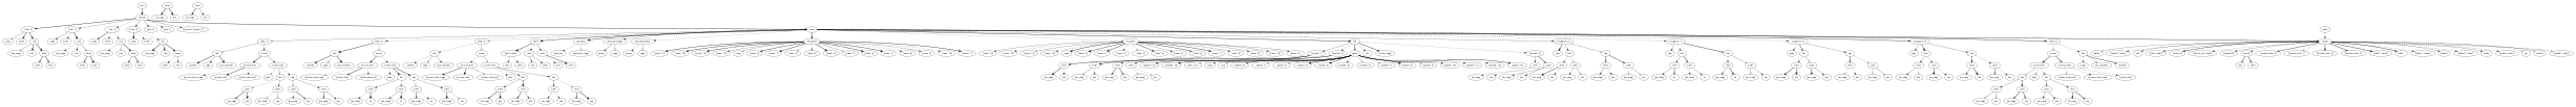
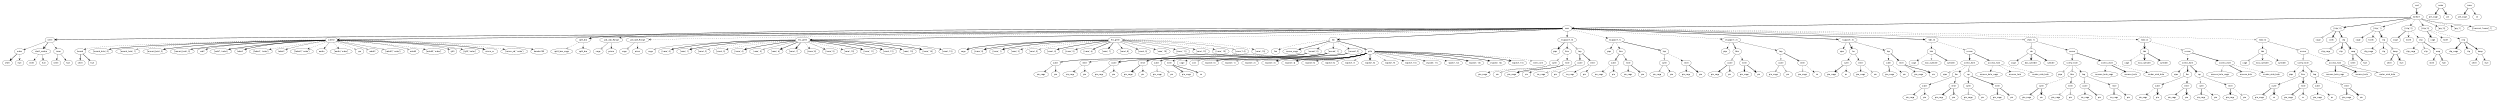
  digraph {
    fontname=Roboto
    node [fontname=Roboto]
    edge [arrowhead=normal fontname=Roboto style=bold]
    n1 [label=root]
    n2 [label=bottom]
    n3 [label=main]
    n4 [label="\('clip',\ 0\)"]
    n5 [label="\('clip',\ 1\)"]
    n6 [label="\('clip',\ 2\)"]
    n7 [label="\('clip',\ 3\)"]
    n8 [label="\('pry',\ 0\)"]
    n9 [label="\('pry',\ 1\)"]
    n10 [label="\(\('version',\ 'lower'\),\ 1\)"]
    n11 [label=shell]
    n12 [label=outline]
    n13 [label=split_box]
    n14 [label=usb_usb_flange]
    n15 [label=usb_rj45_flange]
    n16 [label=rhs_grille]
    n17 [label=lhs_grille]
    n18 [label=fan]
    n19 [label="\('support',\ 0\)"]
    n20 [label="\('support',\ 1\)"]
    n21 [label="\('support',\ 2\)"]
    n22 [label="\('support',\ 3\)"]
    n23 [label="\('tab',\ 0\)"]
    n24 [label="\('tab',\ 1\)"]
    n25 [label="\('tab',\ 2\)"]
    n26 [label="\('tab',\ 3\)"]
    n27 [label=cage]
    n28 [label=tooth]
    n29 [label=clip]
    n30 [label=cage]
    n31 [label=tooth]
    n32 [label=clip]
    n33 [label=cage]
    n34 [label=tooth]
    n35 [label=clip]
    n36 [label=cage]
    n37 [label=tooth]
    n38 [label=clip]
    n39 [label=outer]
    n40 [label=shell_centre]
    n41 [label=inner]
    n42 [label=board]
    n43 [label="\('mount_hole',\ 0\)"]
    n44 [label="\('mount_hole',\ 1\)"]
    n45 [label="\('mount_hole',\ 2\)"]
    n46 [label="\('mount_hole',\ 3\)"]
    n47 [label=usbC]
    n48 [label="\('usbC',\ 'outer'\)"]
    n49 [label=hdmi1]
    n50 [label="\('hdmi1',\ 'outer'\)"]
    n51 [label=hdmi2]
    n52 [label="\('hdmi2',\ 'outer'\)"]
    n53 [label=audio]
    n54 [label="\('audio',\ 'outer'\)"]
    n55 [label=cpu]
    n56 [label=usbA2]
    n57 [label="\('usbA2',\ 'outer'\)"]
    n58 [label=usbA3]
    n59 [label="\('usbA3',\ 'outer'\)"]
    n60 [label=rj45]
    n61 [label="\('rj45',\ 'outer'\)"]
    n62 [label=micro_sd]
    n63 [label="\('micro_sd',\ 'outer'\)"]
    n64 [label=header100]
    n65 [label=split_box_cage]
    n66 [label=split_box]
    n67 [label=cage]
    n68 [label=prism]
    n69 [label=cage]
    n70 [label=prism]
    n71 [label=cage]
    n72 [label="\('vane',\ 0\)"]
    n73 [label="\('vane',\ 1\)"]
    n74 [label="\('vane',\ 2\)"]
    n75 [label="\('vane',\ 3\)"]
    n76 [label="\('vane',\ 4\)"]
    n77 [label="\('vane',\ 5\)"]
    n78 [label="\('vane',\ 6\)"]
    n79 [label="\('vane',\ 7\)"]
    n80 [label="\('vane',\ 8\)"]
    n81 [label="\('vane',\ 9\)"]
    n82 [label="\('vane',\ 10\)"]
    n83 [label="\('vane',\ 11\)"]
    n84 [label="\('vane',\ 12\)"]
    n85 [label="\('vane',\ 13\)"]
    n86 [label="\('vane',\ 14\)"]
    n87 [label="\('vane',\ 15\)"]
    n88 [label=cage]
    n89 [label="\('vane',\ 0\)"]
    n90 [label="\('vane',\ 1\)"]
    n91 [label="\('vane',\ 2\)"]
    n92 [label="\('vane',\ 3\)"]
    n93 [label="\('vane',\ 4\)"]
    n94 [label="\('vane',\ 5\)"]
    n95 [label="\('vane',\ 6\)"]
    n96 [label="\('vane',\ 7\)"]
    n97 [label="\('vane',\ 8\)"]
    n98 [label="\('vane',\ 9\)"]
    n99 [label="\('vane',\ 10\)"]
    n100 [label="\('vane',\ 11\)"]
    n101 [label="\('vane',\ 12\)"]
    n102 [label="\('vane',\ 13\)"]
    n103 [label="\('vane',\ 14\)"]
    n104 [label="\('vane',\ 15\)"]
    n105 [label=fan]
    n106 [label=screw_cage]
    n107 [label="\('mount',\ 0\)"]
    n108 [label="\('mount',\ 1\)"]
    n109 [label="\('mount',\ 2\)"]
    n110 [label=grille]
    n111 [label=pipe]
    n112 [label=thru]
    n113 [label=tap]
    n114 [label=pipe]
    n115 [label=thru]
    n116 [label=tap]
    n117 [label=pipe]
    n118 [label=thru]
    n119 [label=tap]
    n120 [label=pipe]
    n121 [label=thru]
    n122 [label=tap]
    n123 [label=tab]
    n124 [label=screw]
    n125 [label=tab]
    n126 [label=screw]
    n127 [label=tab]
    n128 [label=screw]
    n129 [label=tab]
    n130 [label=screw]
    n131 [label=shell]
    n132 [label=hull]
    n133 [label=shell]
    n134 [label=hull]
    n135 [label=shell]
    n136 [label=hull]
    n137 [label=shell]
    n138 [label=hull]
    n139 [label=outer]
    n140 [label=inner]
    n141 [label=outer]
    n142 [label=inner]
    n143 [label=outer]
    n144 [label=inner]
    n145 [label=cage]
    n146 [label=core]
    n147 [label="\('spoke',\ 0\)"]
    n148 [label="\('spoke',\ 1\)"]
    n149 [label="\('spoke',\ 2\)"]
    n150 [label="\('spoke',\ 3\)"]
    n151 [label="\('spoke',\ 4\)"]
    n152 [label="\('spoke',\ 5\)"]
    n153 [label="\('spoke',\ 6\)"]
    n154 [label="\('spoke',\ 7\)"]
    n155 [label="\('spoke',\ 8\)"]
    n156 [label="\('spoke',\ 9\)"]
    n157 [label="\('spoke',\ 10\)"]
    n158 [label="\('spoke',\ 11\)"]
    n159 [label="\('spoke',\ 12\)"]
    n160 [label="\('spoke',\ 13\)"]
    n161 [label="\('spoke',\ 14\)"]
    n162 [label="\('spoke',\ 15\)"]
    n163 [label=inner_core]
    n164 [label=pie_cage]
    n165 [label=pie]
    n166 [label=pie_cage]
    n167 [label=pie]
    n168 [label=pie_cage]
    n169 [label=pie]
    n170 [label=pie_cage]
    n171 [label=pie]
    n172 [label=pie_cage]
    n173 [label=pie]
    n174 [label=pie_cage]
    n175 [label=pie]
    n176 [label=outer]
    n177 [label=pie_cage]
    n178 [label=pie]
    n179 [label=inner]
    n180 [label=pie_cage]
    n181 [label=pie]
    n182 [label=outer]
    n183 [label=inner]
    n184 [label=outer]
    n185 [label=inner]
    n186 [label=pie_cage]
    n187 [label=pie]
    n188 [label=pie_cage]
    n189 [label=pie]
    n190 [label=pie_cage]
    n191 [label=pie]
    n192 [label=pie_cage]
    n193 [label=pie]
    n194 [label=outer]
    n195 [label=inner]
    n196 [label=outer]
    n197 [label=inner]
    n198 [label=pie_cage]
    n199 [label=pie]
    n200 [label=pie_cage]
    n201 [label=pie]
    n202 [label=pie_cage]
    n203 [label=pie]
    n204 [label=pie_cage]
    n205 [label=pie]
    n206 [label=outer]
    n207 [label=inner]
    n208 [label=outer]
    n209 [label=inner]
    n210 [label=pie_cage]
    n211 [label=pie]
    n212 [label=pie_cage]
    n213 [label=pie]
    n214 [label=pie_cage]
    n215 [label=pie]
    n216 [label=pie_cage]
    n217 [label=pie]
    n218 [label=outer]
    n219 [label=inner]
    n220 [label=outer]
    n221 [label=inner]
    n222 [label=pie_cage]
    n223 [label=pie]
    n224 [label=pie_cage]
    n225 [label=pie]
    n226 [label=pie_cage]
    n227 [label=pie]
    n228 [label=pie_cage]
    n229 [label=pie]
    n230 [label=cage]
    n231 [label=box_cylinder]
    n232 [label=cylinder]
    n233 [label=screw_hole]
    n234 [label=access_hole]
    n235 [label=pipe]
    n236 [label=thru]
    n237 [label=tap]
    n238 [label=access_hole_cage]
    n239 [label=access_hole]
    n240 [label=couter_sink_hole]
    n241 [label=outer]
    n242 [label=inner]
    n243 [label=outer]
    n244 [label=inner]
    n245 [label=pie_cage]
    n246 [label=pie]
    n247 [label=pie_cage]
    n248 [label=pie]
    n249 [label=pie_cage]
    n250 [label=pie]
    n251 [label=pie_cage]
    n252 [label=pie]
    n253 [label=cage]
    n254 [label=box_cylinder]
    n255 [label=cylinder]
    n256 [label=screw_hole]
    n257 [label=access_hole]
    n258 [label=pipe]
    n259 [label=thru]
    n260 [label=tap]
    n261 [label=access_hole_cage]
    n262 [label=access_hole]
    n263 [label=couter_sink_hole]
    n264 [label=outer]
    n265 [label=inner]
    n266 [label=outer]
    n267 [label=inner]
    n268 [label=pie_cage]
    n269 [label=pie]
    n270 [label=pie_cage]
    n271 [label=pie]
    n272 [label=pie_cage]
    n273 [label=pie]
    n274 [label=pie_cage]
    n275 [label=pie]
    n276 [label=cage]
    n277 [label=box_cylinder]
    n278 [label=cylinder]
    n279 [label=screw_hole]
    n280 [label=access_hole]
    n281 [label=pipe]
    n282 [label=thru]
    n283 [label=tap]
    n284 [label=access_hole_cage]
    n285 [label=access_hole]
    n286 [label=couter_sink_hole]
    n287 [label=outer]
    n288 [label=inner]
    n289 [label=outer]
    n290 [label=inner]
    n291 [label=pie_cage]
    n292 [label=pie]
    n293 [label=pie_cage]
    n294 [label=pie]
    n295 [label=pie_cage]
    n296 [label=pie]
    n297 [label=pie_cage]
    n298 [label=pie]
    n299 [label=cage]
    n300 [label=box_cylinder]
    n301 [label=cylinder]
    n302 [label=screw_hole]
    n303 [label=access_hole]
    n304 [label=pipe]
    n305 [label=thru]
    n306 [label=tap]
    n307 [label=access_hole_cage]
    n308 [label=access_hole]
    n309 [label=couter_sink_hole]
    n310 [label=outer]
    n311 [label=inner]
    n312 [label=outer]
    n313 [label=inner]
    n314 [label=pie_cage]
    n315 [label=pie]
    n316 [label=pie_cage]
    n317 [label=pie]
    n318 [label=pie_cage]
    n319 [label=pie]
    n320 [label=pie_cage]
    n321 [label=pie]
    n322 [label=clip_cage]
    n323 [label=clip]
    n324 [label=keep]
    n325 [label=shell]
    n326 [label=hull]
    n327 [label=clip_cage]
    n328 [label=clip]
    n329 [label=keep]
    n330 [label=shell]
    n331 [label=hull]
    n332 [label=clip_cage]
    n333 [label=clip]
    n334 [label=keep]
    n335 [label=shell]
    n336 [label=hull]
    n337 [label=clip_cage]
    n338 [label=clip]
    n339 [label=keep]
    n340 [label=shell]
    n341 [label=hull]
    n1 -> n2 [arrowhead=vee]
    n2 -> n3 [arrowhead=vee]
    n2 -> n4
    n2 -> n5 [style=solid]
    n2 -> n6 [arrowhead=vee style=dashed]
    n2 -> n7 [arrowhead=vee style=solid]
    n2 -> n8 [arrowhead=vee style=solid]
    n2 -> n9 [style=dashed]
    n2 -> n10 [arrowhead=vee style=solid]
    n3 -> n11 [arrowhead=vee]
    n3 -> n12 [arrowhead=vee]
    n3 -> n13 [arrowhead=vee]
    n3 -> n14 [style=solid]
    n3 -> n15 [arrowhead=vee style=dashed]
    n3 -> n16
    n3 -> n17 [arrowhead=onormal style=dashed]
    n3 -> n18 [arrowhead=vee]
    n3 -> n19 [style=solid]
    n3 -> n20 [style=dashed]
    n3 -> n21 [arrowhead=vee style=dashed]
    n3 -> n22
    n3 -> n23
    n3 -> n24 [arrowhead=onormal style=solid]
    n3 -> n25 [style=dashed]
    n3 -> n26 [arrowhead=onormal style=dashed]
    n4 -> n27 [arrowhead=onormal style=solid]
    n4 -> n28
    n4 -> n29
    n5 -> n30 [style=solid]
    n5 -> n31 [arrowhead=vee style=dashed]
    n5 -> n32 [arrowhead=vee]
    n6 -> n33 [arrowhead=onormal]
    n6 -> n34 [arrowhead=vee style=dashed]
    n6 -> n35 [style=dashed]
    n7 -> n36 [arrowhead=vee]
    n7 -> n37 [style=dashed]
    n7 -> n38 [style=dashed]
    n11 -> n39 [style=solid]
    n11 -> n40 [arrowhead=vee]
    n11 -> n41 [style=dashed]
    n12 -> n42 [arrowhead=vee style=dashed]
    n12 -> n43 [arrowhead=onormal]
    n12 -> n44 [arrowhead=onormal style=dashed]
    n12 -> n45
    n12 -> n46 [arrowhead=onormal]
-   n47 -> n12 [style=solid]
+   n12 -> n47 [style=solid]
    n12 -> n48
    n12 -> n49
    n12 -> n50 [style=dashed]
    n12 -> n51 [style=solid]
    n12 -> n52 [arrowhead=vee style=dashed]
    n12 -> n53 [style=solid]
    n12 -> n54 [arrowhead=vee style=dashed]
    n12 -> n55 [arrowhead=onormal style=dashed]
    n12 -> n56 [arrowhead=onormal style=solid]
    n12 -> n57 [arrowhead=onormal style=solid]
    n12 -> n58 [arrowhead=onormal style=solid]
    n12 -> n59 [style=dashed]
    n12 -> n60 [style=solid]
    n12 -> n61 [arrowhead=vee style=solid]
    n12 -> n62
    n12 -> n63 [arrowhead=vee style=dashed]
    n12 -> n64 [arrowhead=vee style=solid]
    n13 -> n65 [arrowhead=onormal style=dashed]
    n13 -> n66 [style=dashed]
    n14 -> n67 [arrowhead=onormal style=solid]
    n14 -> n68 [style=solid]
    n15 -> n69 [arrowhead=onormal style=solid]
    n15 -> n70 [style=dashed]
    n16 -> n71 [arrowhead=onormal style=solid]
    n16 -> n72
    n16 -> n73 [arrowhead=vee]
    n16 -> n74 [arrowhead=onormal style=dashed]
    n16 -> n75 [style=dashed]
    n16 -> n76 [arrowhead=vee]
    n16 -> n77 [arrowhead=onormal style=solid]
    n16 -> n78 [arrowhead=vee]
    n16 -> n79 [arrowhead=vee]
    n16 -> n80 [arrowhead=vee style=dashed]
    n16 -> n81 [arrowhead=vee style=solid]
    n16 -> n82 [arrowhead=vee style=dashed]
    n16 -> n83 [arrowhead=vee]
    n16 -> n84 [arrowhead=vee]
    n16 -> n85
    n16 -> n86 [arrowhead=vee]
    n16 -> n87 [arrowhead=vee style=solid]
    n17 -> n88 [arrowhead=vee]
    n17 -> n89 [arrowhead=vee]
    n17 -> n90 [arrowhead=vee]
    n17 -> n91 [style=dashed]
    n17 -> n92 [arrowhead=onormal style=dashed]
    n17 -> n93
    n17 -> n94 [style=solid]
    n17 -> n95 [arrowhead=onormal]
    n17 -> n96
    n17 -> n97 [style=solid]
    n17 -> n98 [arrowhead=vee style=solid]
    n17 -> n99 [arrowhead=vee style=solid]
    n17 -> n100 [arrowhead=vee style=solid]
    n17 -> n101 [style=solid]
    n17 -> n102 [style=dashed]
    n17 -> n103 [arrowhead=onormal style=solid]
    n17 -> n104 [style=dashed]
    n18 -> n105 [arrowhead=vee style=dashed]
    n18 -> n106
    n18 -> n107 [arrowhead=vee style=dashed]
    n18 -> n108 [arrowhead=vee style=solid]
    n18 -> n109 [arrowhead=vee style=dashed]
    n18 -> n110 [arrowhead=onormal]
    n19 -> n111 [arrowhead=vee]
    n19 -> n112 [arrowhead=vee style=solid]
    n19 -> n113 [arrowhead=onormal style=solid]
    n20 -> n114 [style=solid]
    n20 -> n115 [style=dashed]
    n20 -> n116 [arrowhead=onormal]
    n21 -> n117 [style=dashed]
    n21 -> n118 [arrowhead=onormal]
    n21 -> n119 [arrowhead=vee style=solid]
    n22 -> n120 [arrowhead=vee style=solid]
    n22 -> n121 [arrowhead=vee]
    n22 -> n122 [arrowhead=vee style=solid]
    n23 -> n123 [style=dashed]
    n23 -> n124 [arrowhead=onormal style=dashed]
    n24 -> n125 [arrowhead=onormal style=solid]
    n24 -> n126 [style=solid]
    n25 -> n127 [arrowhead=vee]
    n25 -> n128 [arrowhead=onormal style=dashed]
    n26 -> n129 [style=dashed]
    n26 -> n130 [arrowhead=onormal style=solid]
    n29 -> n322 [arrowhead=onormal style=solid]
    n29 -> n323
    n29 -> n324 [arrowhead=vee]
    n32 -> n327 [style=dashed]
    n32 -> n328 [style=solid]
    n32 -> n329 [arrowhead=onormal style=solid]
    n35 -> n332 [arrowhead=vee style=dashed]
    n35 -> n333 [arrowhead=onormal style=dashed]
    n35 -> n334
    n38 -> n337 [arrowhead=vee]
    n38 -> n338
    n38 -> n339
    n39 -> n131 [arrowhead=vee]
    n39 -> n132 [arrowhead=vee style=dashed]
    n40 -> n133 [style=dashed]
    n40 -> n134 [arrowhead=vee style=solid]
    n41 -> n135 [arrowhead=vee style=solid]
    n41 -> n136 [style=solid]
    n42 -> n137 [arrowhead=onormal]
    n42 -> n138 [arrowhead=onormal]
    n107 -> n139 [arrowhead=onormal]
    n107 -> n140 [style=solid]
    n108 -> n141 [arrowhead=vee]
    n108 -> n142
    n109 -> n143 [arrowhead=onormal]
    n109 -> n144 [arrowhead=vee style=solid]
    n110 -> n145 [arrowhead=vee style=dashed]
    n110 -> n146 [arrowhead=onormal style=solid]
    n110 -> n147 [arrowhead=onormal]
    n110 -> n148 [arrowhead=onormal style=solid]
    n110 -> n149 [arrowhead=onormal style=solid]
    n110 -> n150 [arrowhead=vee]
    n110 -> n151 [arrowhead=vee]
    n110 -> n152 [arrowhead=vee style=dashed]
    n110 -> n153 [arrowhead=onormal style=solid]
    n110 -> n154 [arrowhead=onormal style=dashed]
    n110 -> n155 [arrowhead=vee]
    n110 -> n156 [arrowhead=onormal style=dashed]
    n110 -> n157 [style=solid]
    n110 -> n158 [style=solid]
    n110 -> n159 [style=dashed]
    n110 -> n160
    n110 -> n161
    n110 -> n162 [arrowhead=vee]
    n110 -> n163 [arrowhead=onormal style=dashed]
    n112 -> n182 [arrowhead=onormal style=dashed]
    n112 -> n183 [style=dashed]
    n113 -> n184 [arrowhead=onormal]
    n113 -> n185 [arrowhead=onormal]
    n115 -> n194 [arrowhead=onormal]
    n115 -> n195 [style=solid]
    n116 -> n196 [arrowhead=onormal style=solid]
    n116 -> n197 [style=dashed]
    n118 -> n206 [arrowhead=onormal style=solid]
    n118 -> n207 [style=dashed]
    n119 -> n208 [arrowhead=onormal style=dashed]
    n119 -> n209 [arrowhead=onormal]
    n121 -> n218 [arrowhead=vee style=dashed]
    n121 -> n219 [style=solid]
    n122 -> n220 [style=dashed]
    n122 -> n221
    n123 -> n230 [arrowhead=vee style=dashed]
    n123 -> n231 [arrowhead=onormal style=dashed]
    n123 -> n232 [arrowhead=onormal]
    n124 -> n233
    n124 -> n234 [arrowhead=onormal]
    n125 -> n253 [style=solid]
    n125 -> n254 [arrowhead=vee]
    n125 -> n255
    n126 -> n256 [arrowhead=vee style=solid]
    n126 -> n257
    n127 -> n276 [arrowhead=onormal style=dashed]
    n127 -> n277 [arrowhead=vee]
    n127 -> n278
    n128 -> n279 [style=dashed]
    n128 -> n280
    n129 -> n299 [arrowhead=onormal style=solid]
    n129 -> n300 [arrowhead=vee style=solid]
    n129 -> n301 [arrowhead=vee style=dashed]
    n130 -> n302 [arrowhead=onormal style=solid]
    n130 -> n303 [style=dashed]
    n139 -> n164 [style=solid]
    n139 -> n165 [style=solid]
    n140 -> n166 [arrowhead=vee style=dashed]
    n140 -> n167 [arrowhead=vee style=dashed]
    n141 -> n168 [arrowhead=onormal style=solid]
    n141 -> n169 [style=dashed]
    n142 -> n170 [arrowhead=vee]
    n142 -> n171 [arrowhead=vee style=dashed]
    n143 -> n172 [arrowhead=onormal style=dashed]
    n143 -> n173 [arrowhead=onormal style=dashed]
    n144 -> n174 [arrowhead=onormal]
    n144 -> n175 [arrowhead=onormal]
    n176 -> n177
    n176 -> n178 [arrowhead=vee]
    n179 -> n180
    n179 -> n181 [style=solid]
    n182 -> n186 [arrowhead=vee style=dashed]
    n182 -> n187 [arrowhead=onormal style=solid]
    n183 -> n188 [arrowhead=vee]
    n183 -> n189 [style=dashed]
    n184 -> n190 [arrowhead=onormal style=dashed]
    n184 -> n191 [arrowhead=onormal style=solid]
    n185 -> n192 [style=solid]
    n185 -> n193 [style=dashed]
    n194 -> n198 [arrowhead=vee style=dashed]
    n194 -> n199 [arrowhead=vee style=solid]
    n195 -> n200 [style=solid]
    n195 -> n201 [arrowhead=onormal]
    n196 -> n202 [arrowhead=onormal style=solid]
    n196 -> n203 [style=solid]
    n197 -> n204 [arrowhead=vee style=solid]
    n197 -> n205
    n206 -> n210
    n206 -> n211 [style=solid]
    n207 -> n212
    n207 -> n213 [arrowhead=vee]
    n208 -> n214 [arrowhead=onormal style=solid]
    n208 -> n215 [arrowhead=onormal style=solid]
    n209 -> n216 [arrowhead=onormal style=dashed]
    n209 -> n217 [style=dashed]
    n218 -> n222 [arrowhead=vee]
    n218 -> n223 [arrowhead=vee style=dashed]
    n219 -> n224 [style=solid]
    n219 -> n225 [arrowhead=onormal style=dashed]
    n220 -> n226 [arrowhead=onormal]
    n220 -> n227 [style=dashed]
    n221 -> n228 [arrowhead=vee style=solid]
    n221 -> n229 [arrowhead=vee]
    n233 -> n235 [arrowhead=onormal style=dashed]
    n233 -> n236 [arrowhead=vee style=dashed]
    n233 -> n237 [arrowhead=onormal style=solid]
    n234 -> n238 [arrowhead=vee style=dashed]
    n234 -> n239 [style=dashed]
    n234 -> n240 [arrowhead=onormal style=dashed]
    n236 -> n241 [style=solid]
    n236 -> n242 [style=solid]
    n237 -> n243 [style=solid]
    n237 -> n244
    n241 -> n245 [style=solid]
    n241 -> n246 [arrowhead=vee style=solid]
    n242 -> n247
    n242 -> n248 [arrowhead=onormal]
    n243 -> n249 [arrowhead=onormal style=solid]
    n243 -> n250 [arrowhead=onormal style=solid]
    n244 -> n251 [arrowhead=onormal]
    n244 -> n252 [arrowhead=onormal]
    n256 -> n258 [arrowhead=onormal style=dashed]
    n256 -> n259 [arrowhead=onormal style=solid]
    n256 -> n260 [style=dashed]
    n257 -> n261 [arrowhead=vee style=dashed]
    n257 -> n262
    n257 -> n263 [arrowhead=vee style=dashed]
    n259 -> n264 [arrowhead=onormal style=dashed]
    n259 -> n265 [arrowhead=vee style=solid]
    n260 -> n266 [arrowhead=onormal style=solid]
    n260 -> n267 [arrowhead=vee style=solid]
    n264 -> n268 [arrowhead=onormal]
    n264 -> n269 [arrowhead=vee]
    n265 -> n270 [arrowhead=onormal style=dashed]
    n265 -> n271 [arrowhead=onormal style=solid]
    n266 -> n272 [style=dashed]
    n266 -> n273 [arrowhead=onormal]
    n267 -> n274 [arrowhead=onormal]
    n267 -> n275 [arrowhead=vee style=solid]
    n279 -> n281 [style=dashed]
    n279 -> n282
    n279 -> n283
    n280 -> n284 [arrowhead=onormal style=dashed]
    n280 -> n285 [arrowhead=onormal]
    n280 -> n286 [arrowhead=vee style=dashed]
    n282 -> n287 [style=solid]
    n282 -> n288 [arrowhead=vee style=dashed]
    n283 -> n289 [arrowhead=onormal style=dashed]
    n283 -> n290 [arrowhead=vee style=solid]
    n287 -> n291 [arrowhead=vee style=dashed]
    n287 -> n292 [arrowhead=vee]
    n288 -> n293 [style=solid]
    n288 -> n294 [arrowhead=vee]
    n289 -> n295 [arrowhead=onormal]
    n289 -> n296 [style=dashed]
    n290 -> n297 [arrowhead=vee]
    n290 -> n298 [arrowhead=onormal style=dashed]
    n302 -> n304 [arrowhead=vee style=dashed]
    n302 -> n305 [arrowhead=vee style=solid]
    n302 -> n306 [style=solid]
    n303 -> n307
    n303 -> n308 [arrowhead=vee]
    n303 -> n309 [arrowhead=onormal style=solid]
    n305 -> n310 [arrowhead=vee style=solid]
    n305 -> n311 [arrowhead=vee]
    n306 -> n312 [style=solid]
    n306 -> n313 [arrowhead=onormal style=dashed]
    n310 -> n314 [arrowhead=onormal]
    n310 -> n315 [arrowhead=vee]
    n311 -> n316 [arrowhead=onormal]
    n311 -> n317 [style=solid]
    n312 -> n318 [style=dashed]
    n312 -> n319 [arrowhead=vee style=dashed]
    n313 -> n320 [arrowhead=onormal]
    n313 -> n321 [arrowhead=vee]
    n324 -> n325 [arrowhead=onormal]
    n324 -> n326 [arrowhead=onormal]
    n329 -> n330 [arrowhead=onormal]
    n329 -> n331 [arrowhead=vee]
    n334 -> n335 [style=solid]
    n334 -> n336 [arrowhead=onormal]
    n339 -> n340 [style=dashed]
    n339 -> n341 [arrowhead=vee style=solid]
  }
